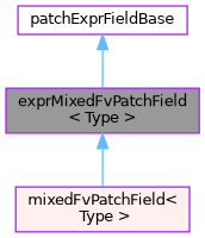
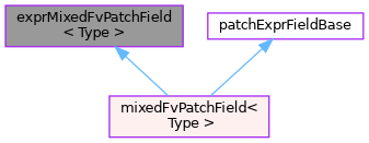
  digraph {
    node [color=purple fontname=Helvetica fontsize=10 shape=box style=filled]
    edge [color=steelblue1 dir=back fontname=Helvetica fontsize=10 labelfontname=Helvetica labelfontsize=10 style=solid]
    n1 [fillcolor=grey60 fontcolor=black height=0.2 label="exprMixedFvPatchField\l\< Type \>" width=0.4]
    n2 [fillcolor="#FFF0F0" height=0.2 label="mixedFvPatchField\<\l Type \>" width=0.4]
    n3 [fillcolor=white height=0.2 label=patchExprFieldBase width=0.4]
    n1 -> n2
-   n3 -> n1
+   n3 -> n2
  }
